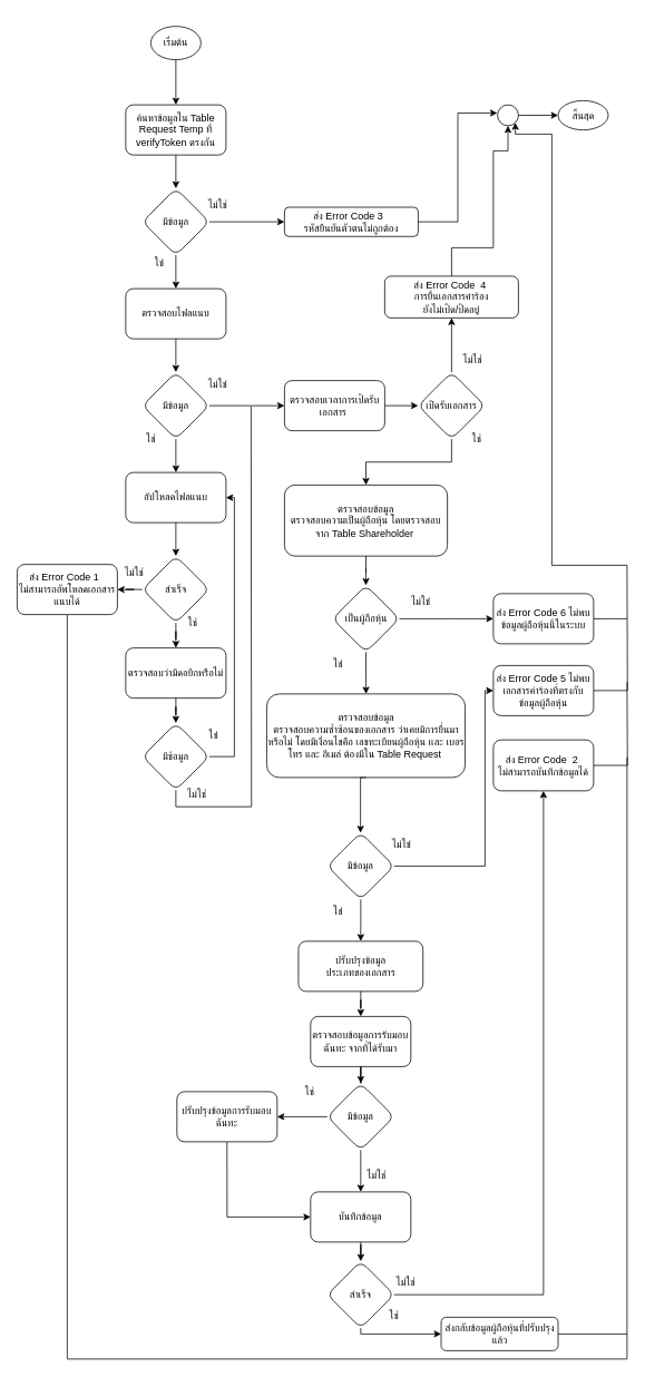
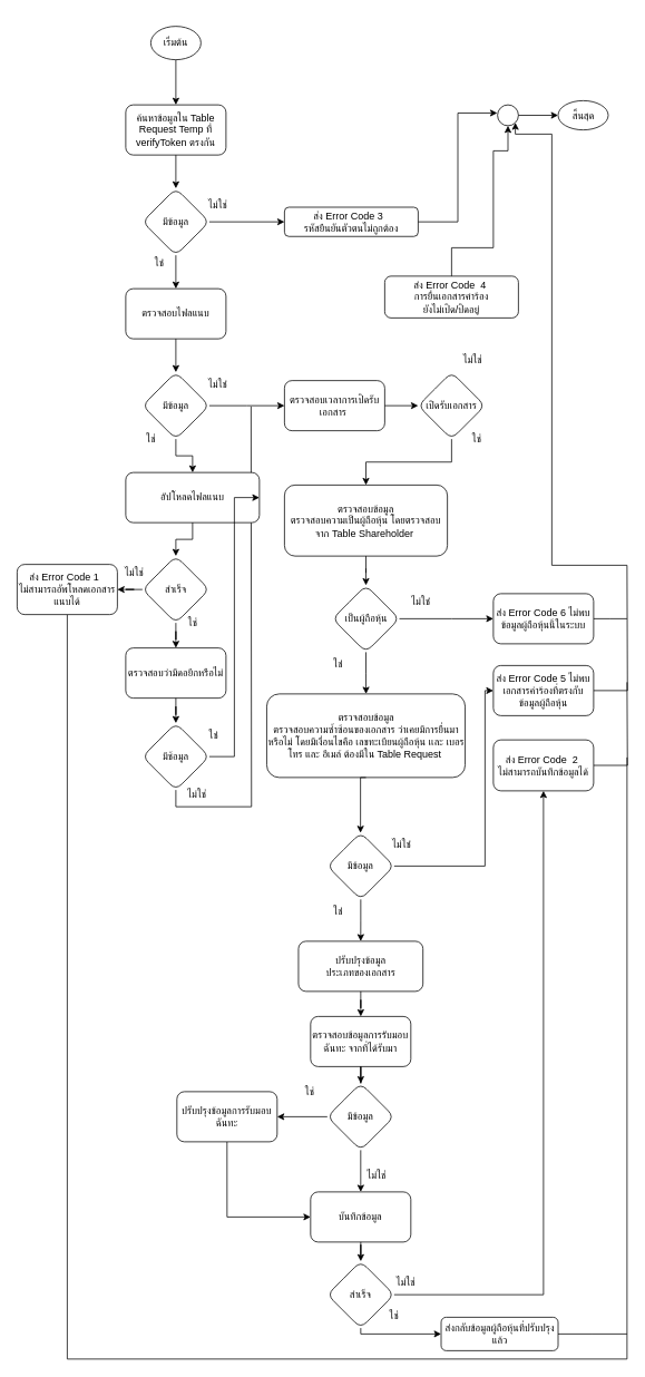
  <mxCell id="0" />
  <mxCell id="1" parent="0" />
  <mxCell id="2" value="" style="group" parent="1" vertex="1" connectable="0"><mxGeometry x="20" y="20" width="730" height="1606" as="geometry" /></mxCell>
  <mxCell id="3" style="edgeStyle=orthogonalEdgeStyle;rounded=0;orthogonalLoop=1;jettySize=auto;html=1;endArrow=classic;endFill=1;" parent="2" source="4" edge="1"><mxGeometry relative="1" as="geometry"><mxPoint x="411.25" y="1106.0" as="targetPoint" /></mxGeometry></mxCell>
  <mxCell id="4" value="มีข้อมูล" style="rhombus;whiteSpace=wrap;html=1;rounded=1;" parent="2" vertex="1"><mxGeometry x="371.25" y="976" width="80" height="80" as="geometry" /></mxCell>
  <mxCell id="5" value="ไม่ใช่" style="text;html=1;align=center;verticalAlign=middle;resizable=0;points=[];autosize=1;strokeColor=none;fillColor=none;" parent="2" vertex="1"><mxGeometry x="435" y="976" width="50" height="30" as="geometry" /></mxCell>
  <mxCell id="6" value="ใช่" style="text;html=1;align=center;verticalAlign=middle;resizable=0;points=[];autosize=1;strokeColor=none;fillColor=none;" parent="2" vertex="1"><mxGeometry x="364" y="1056" width="40" height="30" as="geometry" /></mxCell>
  <mxCell id="7" style="edgeStyle=orthogonalEdgeStyle;rounded=0;orthogonalLoop=1;jettySize=auto;html=1;endArrow=none;endFill=0;" parent="2" source="65" edge="1"><mxGeometry relative="1" as="geometry"><mxPoint x="730" y="656" as="targetPoint" /></mxGeometry></mxCell>
  <mxCell id="8" style="edgeStyle=orthogonalEdgeStyle;rounded=0;orthogonalLoop=1;jettySize=auto;html=1;endArrow=none;endFill=0;" parent="2" source="63" edge="1"><mxGeometry relative="1" as="geometry"><mxPoint x="730" y="720" as="targetPoint" /></mxGeometry></mxCell>
  <mxCell id="9" style="edgeStyle=orthogonalEdgeStyle;rounded=0;orthogonalLoop=1;jettySize=auto;html=1;exitX=0.5;exitY=1;exitDx=0;exitDy=0;endArrow=none;endFill=0;" parent="2" source="35" edge="1"><mxGeometry relative="1" as="geometry"><mxPoint x="280" y="466" as="targetPoint" /></mxGeometry></mxCell>
  <mxCell id="10" value="ปรับปรุงข้อมูล&lt;br&gt;ประเภทของเอกสาร" style="rounded=1;whiteSpace=wrap;html=1;" parent="2" vertex="1"><mxGeometry x="336.75" y="1106" width="149" height="60" as="geometry" /></mxCell>
  <mxCell id="11" value="บันทึกข้อมูล" style="whiteSpace=wrap;html=1;rounded=1;" parent="2" vertex="1"><mxGeometry x="351.25" y="1406" width="120" height="60" as="geometry" /></mxCell>
  <mxCell id="12" value="สำเร็จ" style="rhombus;whiteSpace=wrap;html=1;rounded=1;" parent="2" vertex="1"><mxGeometry x="371.25" y="1489" width="80" height="80" as="geometry" /></mxCell>
  <mxCell id="13" value="" style="edgeStyle=orthogonalEdgeStyle;rounded=0;orthogonalLoop=1;jettySize=auto;html=1;endArrow=classic;endFill=1;" parent="2" source="11" target="12" edge="1"><mxGeometry relative="1" as="geometry" /></mxCell>
  <mxCell id="14" value="ค้นหาข้อมูลใน Table Request Temp ที่ verifyToken ตรงกัน" style="rounded=1;whiteSpace=wrap;html=1;" parent="2" vertex="1"><mxGeometry x="130" y="105" width="120" height="60" as="geometry" /></mxCell>
  <mxCell id="15" value="มีข้อมูล" style="rhombus;whiteSpace=wrap;html=1;rounded=1;" parent="2" vertex="1"><mxGeometry x="150" y="205" width="80" height="80" as="geometry" /></mxCell>
  <mxCell id="16" value="" style="edgeStyle=orthogonalEdgeStyle;rounded=0;orthogonalLoop=1;jettySize=auto;html=1;" parent="2" source="14" target="15" edge="1"><mxGeometry relative="1" as="geometry" /></mxCell>
  <mxCell id="17" value="ส่ง Error Code 3&amp;nbsp;&amp;nbsp;&lt;br&gt;รหัสยืนยันตัวตนไม่ถูกต้อง" style="whiteSpace=wrap;html=1;rounded=1;" parent="2" vertex="1"><mxGeometry x="320" y="227.5" width="160" height="35" as="geometry" /></mxCell>
  <mxCell id="18" value="" style="edgeStyle=orthogonalEdgeStyle;rounded=0;orthogonalLoop=1;jettySize=auto;html=1;" parent="2" source="15" target="17" edge="1"><mxGeometry relative="1" as="geometry" /></mxCell>
  <mxCell id="19" value="ตรวจสอบไฟลแนบ" style="whiteSpace=wrap;html=1;rounded=1;" parent="2" vertex="1"><mxGeometry x="130" y="325" width="120" height="60" as="geometry" /></mxCell>
  <mxCell id="20" value="" style="edgeStyle=orthogonalEdgeStyle;rounded=0;orthogonalLoop=1;jettySize=auto;html=1;" parent="2" source="15" target="19" edge="1"><mxGeometry relative="1" as="geometry" /></mxCell>
  <mxCell id="21" value="ใช่" style="text;html=1;align=center;verticalAlign=middle;resizable=0;points=[];autosize=1;strokeColor=none;fillColor=none;" parent="2" vertex="1"><mxGeometry x="150" y="280" width="40" height="30" as="geometry" /></mxCell>
  <mxCell id="22" value="ไม่ใช่" style="text;html=1;align=center;verticalAlign=middle;resizable=0;points=[];autosize=1;strokeColor=none;fillColor=none;" parent="2" vertex="1"><mxGeometry x="215" y="210" width="50" height="30" as="geometry" /></mxCell>
  <mxCell id="23" style="edgeStyle=orthogonalEdgeStyle;rounded=0;orthogonalLoop=1;jettySize=auto;html=1;entryX=0;entryY=0.5;entryDx=0;entryDy=0;" parent="2" source="24" edge="1"><mxGeometry relative="1" as="geometry"><mxPoint x="320" y="465" as="targetPoint" /></mxGeometry></mxCell>
  <mxCell id="24" value="มีข้อมูล" style="rhombus;whiteSpace=wrap;html=1;rounded=1;" parent="2" vertex="1"><mxGeometry x="150" y="425" width="80" height="80" as="geometry" /></mxCell>
  <mxCell id="25" value="" style="edgeStyle=orthogonalEdgeStyle;rounded=0;orthogonalLoop=1;jettySize=auto;html=1;" parent="2" source="19" target="24" edge="1"><mxGeometry relative="1" as="geometry" /></mxCell>
  <mxCell id="26" value="ไม่ใช่" style="text;html=1;align=center;verticalAlign=middle;resizable=0;points=[];autosize=1;strokeColor=none;fillColor=none;" parent="2" vertex="1"><mxGeometry x="215" y="425" width="50" height="30" as="geometry" /></mxCell>
  <mxCell id="27" value="ใช่" style="text;html=1;align=center;verticalAlign=middle;resizable=0;points=[];autosize=1;strokeColor=none;fillColor=none;" parent="2" vertex="1"><mxGeometry x="140" y="490" width="40" height="30" as="geometry" /></mxCell>
- <mxCell id="28" value="อัปโหลดไฟลแนบ" style="whiteSpace=wrap;html=1;rounded=1;" parent="2" vertex="1"><mxGeometry x="130" y="545" width="120" height="60" as="geometry" /></mxCell>
+ <mxCell id="28" value="อัปโหลดไฟลแนบ" style="whiteSpace=wrap;html=1;rounded=1;" parent="2" vertex="1"><mxGeometry x="130" y="545" width="160" height="60" as="geometry" /></mxCell>
  <mxCell id="29" value="" style="edgeStyle=orthogonalEdgeStyle;rounded=0;orthogonalLoop=1;jettySize=auto;html=1;" parent="2" source="24" target="28" edge="1"><mxGeometry relative="1" as="geometry" /></mxCell>
  <mxCell id="30" value="สำเร็จ" style="rhombus;whiteSpace=wrap;html=1;rounded=1;" parent="2" vertex="1"><mxGeometry x="150" y="645" width="80" height="80" as="geometry" /></mxCell>
  <mxCell id="31" value="" style="edgeStyle=orthogonalEdgeStyle;rounded=0;orthogonalLoop=1;jettySize=auto;html=1;" parent="2" source="28" target="30" edge="1"><mxGeometry relative="1" as="geometry" /></mxCell>
  <mxCell id="32" value="ตรวจสอบว่ามีดอยีกหรือไม่" style="whiteSpace=wrap;html=1;rounded=1;" parent="2" vertex="1"><mxGeometry x="130" y="755" width="120" height="60" as="geometry" /></mxCell>
  <mxCell id="33" value="" style="edgeStyle=orthogonalEdgeStyle;rounded=0;orthogonalLoop=1;jettySize=auto;html=1;" parent="2" source="30" target="32" edge="1"><mxGeometry relative="1" as="geometry" /></mxCell>
  <mxCell id="34" style="edgeStyle=orthogonalEdgeStyle;rounded=0;orthogonalLoop=1;jettySize=auto;html=1;endArrow=classic;endFill=1;entryX=1;entryY=0.5;entryDx=0;entryDy=0;" parent="2" source="35" target="28" edge="1"><mxGeometry relative="1" as="geometry"><mxPoint x="275" y="466" as="targetPoint" /><Array as="points"><mxPoint x="260" y="885" /><mxPoint x="260" y="575" /></Array></mxGeometry></mxCell>
  <mxCell id="35" value="มีช้อมูล" style="rhombus;whiteSpace=wrap;html=1;rounded=1;" parent="2" vertex="1"><mxGeometry x="150" y="845" width="80" height="80" as="geometry" /></mxCell>
  <mxCell id="36" value="" style="edgeStyle=orthogonalEdgeStyle;rounded=0;orthogonalLoop=1;jettySize=auto;html=1;" parent="2" source="32" target="35" edge="1"><mxGeometry relative="1" as="geometry" /></mxCell>
  <mxCell id="37" value="ไม่ใช่" style="text;html=1;align=center;verticalAlign=middle;resizable=0;points=[];autosize=1;strokeColor=none;fillColor=none;" parent="2" vertex="1"><mxGeometry x="190" y="915" width="50" height="30" as="geometry" /></mxCell>
  <mxCell id="38" value="ตรวจสอบเวลาการเปิดรับเอกสาร&amp;nbsp;" style="rounded=1;whiteSpace=wrap;html=1;" parent="2" vertex="1"><mxGeometry x="320" y="435" width="120" height="60" as="geometry" /></mxCell>
  <mxCell id="39" value="เปิดรับเอกสาร" style="rhombus;whiteSpace=wrap;html=1;rounded=1;" parent="2" vertex="1"><mxGeometry x="480" y="425" width="80" height="80" as="geometry" /></mxCell>
  <mxCell id="40" value="" style="edgeStyle=orthogonalEdgeStyle;rounded=0;orthogonalLoop=1;jettySize=auto;html=1;" parent="2" source="38" target="39" edge="1"><mxGeometry relative="1" as="geometry" /></mxCell>
  <mxCell id="41" style="edgeStyle=orthogonalEdgeStyle;rounded=0;orthogonalLoop=1;jettySize=auto;html=1;endArrow=none;endFill=0;" parent="2" source="42" edge="1"><mxGeometry relative="1" as="geometry"><mxPoint x="730" y="886" as="targetPoint" /><Array as="points"><mxPoint x="60" y="1606" /><mxPoint x="730" y="1606" /></Array></mxGeometry></mxCell>
  <mxCell id="42" value="ส่ง Error Code 1&amp;nbsp;&amp;nbsp;&lt;br&gt;ไม่สามารถอัพโหลดเอกสารแนบได้" style="rounded=1;whiteSpace=wrap;html=1;" parent="2" vertex="1"><mxGeometry y="655" width="120" height="60" as="geometry" /></mxCell>
  <mxCell id="43" style="edgeStyle=orthogonalEdgeStyle;rounded=0;orthogonalLoop=1;jettySize=auto;html=1;" parent="2" source="30" target="42" edge="1"><mxGeometry relative="1" as="geometry"><mxPoint x="280" y="685" as="targetPoint" /></mxGeometry></mxCell>
  <mxCell id="44" value="ใช่" style="text;html=1;align=center;verticalAlign=middle;resizable=0;points=[];autosize=1;strokeColor=none;fillColor=none;" parent="2" vertex="1"><mxGeometry x="215" y="845" width="40" height="30" as="geometry" /></mxCell>
  <mxCell id="45" value="" style="ellipse;whiteSpace=wrap;html=1;aspect=fixed;" parent="2" vertex="1"><mxGeometry x="575" y="105" width="25" height="25" as="geometry" /></mxCell>
  <mxCell id="46" style="edgeStyle=orthogonalEdgeStyle;rounded=0;orthogonalLoop=1;jettySize=auto;html=1;endArrow=classic;endFill=1;entryX=-0.013;entryY=0.391;entryDx=0;entryDy=0;entryPerimeter=0;" parent="2" source="17" target="45" edge="1"><mxGeometry relative="1" as="geometry"><mxPoint x="530" y="15" as="targetPoint" /></mxGeometry></mxCell>
  <mxCell id="47" style="edgeStyle=orthogonalEdgeStyle;rounded=0;orthogonalLoop=1;jettySize=auto;html=1;entryX=0.5;entryY=1;entryDx=0;entryDy=0;endArrow=classic;endFill=1;" parent="2" source="48" target="45" edge="1"><mxGeometry relative="1" as="geometry"><Array as="points"><mxPoint x="520" y="276" /><mxPoint x="570" y="276" /><mxPoint x="570" y="160" /><mxPoint x="588" y="160" /></Array></mxGeometry></mxCell>
  <mxCell id="48" value="ส่ง Error Code&amp;nbsp; 4&amp;nbsp;&lt;br&gt;การยื่นเอกสารคำร้อง&lt;br&gt;ยังไม่เปิด/ปิดอยู่" style="whiteSpace=wrap;html=1;rounded=1;" parent="2" vertex="1"><mxGeometry x="440" y="310" width="160" height="50" as="geometry" /></mxCell>
- <mxCell id="49" style="edgeStyle=orthogonalEdgeStyle;rounded=0;orthogonalLoop=1;jettySize=auto;html=1;entryX=0.5;entryY=1;entryDx=0;entryDy=0;" parent="2" source="39" target="48" edge="1"><mxGeometry relative="1" as="geometry"><mxPoint x="520" y="385" as="targetPoint" /></mxGeometry></mxCell>
  <mxCell id="50" value="ไม่ใช่" style="text;html=1;align=center;verticalAlign=middle;resizable=0;points=[];autosize=1;strokeColor=none;fillColor=none;" parent="2" vertex="1"><mxGeometry x="520" y="395" width="50" height="30" as="geometry" /></mxCell>
  <mxCell id="51" value="ใช่" style="text;html=1;align=center;verticalAlign=middle;resizable=0;points=[];autosize=1;strokeColor=none;fillColor=none;" parent="2" vertex="1"><mxGeometry x="530" y="490" width="40" height="30" as="geometry" /></mxCell>
  <mxCell id="52" value="สิ้นสุด" style="ellipse;whiteSpace=wrap;html=1;" parent="2" vertex="1"><mxGeometry x="647.5" y="100" width="60" height="35" as="geometry" /></mxCell>
  <mxCell id="53" value="" style="edgeStyle=orthogonalEdgeStyle;rounded=0;orthogonalLoop=1;jettySize=auto;html=1;endArrow=classic;endFill=1;" parent="2" source="45" target="52" edge="1"><mxGeometry relative="1" as="geometry" /></mxCell>
  <mxCell id="54" value="ใช่" style="text;html=1;align=center;verticalAlign=middle;resizable=0;points=[];autosize=1;strokeColor=none;fillColor=none;" parent="2" vertex="1"><mxGeometry x="190" y="710" width="40" height="30" as="geometry" /></mxCell>
  <mxCell id="55" value="ไม่ใช่" style="text;html=1;align=center;verticalAlign=middle;resizable=0;points=[];autosize=1;strokeColor=none;fillColor=none;" parent="2" vertex="1"><mxGeometry x="115" y="650" width="50" height="30" as="geometry" /></mxCell>
  <mxCell id="56" value="ตรวจสอบข้อมูล&lt;br&gt;ตรวจสอบความเป็นผู้ถือหุ้น โดยตรวจสอบจาก Table Shareholder&amp;nbsp;" style="whiteSpace=wrap;html=1;rounded=1;" parent="2" vertex="1"><mxGeometry x="320" y="560" width="195" height="85" as="geometry" /></mxCell>
  <mxCell id="57" value="เป็นผู้ถือหุ้น" style="rhombus;whiteSpace=wrap;html=1;rounded=1;" parent="2" vertex="1"><mxGeometry x="377.5" y="680" width="80" height="80" as="geometry" /></mxCell>
  <mxCell id="58" style="edgeStyle=orthogonalEdgeStyle;rounded=0;orthogonalLoop=1;jettySize=auto;html=1;entryX=0.5;entryY=0;entryDx=0;entryDy=0;" parent="2" source="39" target="56" edge="1"><mxGeometry relative="1" as="geometry"><mxPoint x="410" y="556" as="targetPoint" /></mxGeometry></mxCell>
  <mxCell id="59" value="" style="edgeStyle=orthogonalEdgeStyle;rounded=0;orthogonalLoop=1;jettySize=auto;html=1;" parent="2" source="56" target="57" edge="1"><mxGeometry relative="1" as="geometry" /></mxCell>
  <mxCell id="60" value="ใช่" style="text;html=1;align=center;verticalAlign=middle;resizable=0;points=[];autosize=1;strokeColor=none;fillColor=none;" parent="2" vertex="1"><mxGeometry x="364" y="760" width="40" height="30" as="geometry" /></mxCell>
  <mxCell id="61" value="ไม่ใช่" style="text;html=1;align=center;verticalAlign=middle;resizable=0;points=[];autosize=1;strokeColor=none;fillColor=none;" parent="2" vertex="1"><mxGeometry x="457.5" y="685" width="50" height="30" as="geometry" /></mxCell>
  <mxCell id="62" value="ตรวจสอบข้อมูล&lt;br&gt;ตรวจสอบความซ้ำซ้อนของเอกสาร ว่าเคยมีการยื่นมาหรือไม่ โดยมีเงื่อนไขคือ เลขทะเบียนผู้ถือหุ้น เเละ เบอรโทร และ อีเมล์ ต้องมีใน Table Request&amp;nbsp;" style="whiteSpace=wrap;html=1;rounded=1;" parent="2" vertex="1"><mxGeometry x="298.75" y="810" width="237.5" height="100" as="geometry" /></mxCell>
  <mxCell id="63" value="ส่ง Error Code 6 ไม่พบข้อมูลผู้ถือหุ้นนี้ในระบบ" style="whiteSpace=wrap;html=1;rounded=1;" parent="2" vertex="1"><mxGeometry x="570" y="690" width="120" height="60" as="geometry" /></mxCell>
  <mxCell id="64" style="edgeStyle=orthogonalEdgeStyle;rounded=0;orthogonalLoop=1;jettySize=auto;html=1;entryX=0;entryY=0.5;entryDx=0;entryDy=0;exitX=1;exitY=0.5;exitDx=0;exitDy=0;" parent="2" source="57" target="63" edge="1"><mxGeometry relative="1" as="geometry"><Array as="points"><mxPoint x="520" y="720" /><mxPoint x="520" y="720" /></Array></mxGeometry></mxCell>
  <mxCell id="65" value="ส่ง Error Code 5 ไม่พบเอกสารคำร้องที่ตรงกับข้อมูลผู้ถือหุ้น" style="whiteSpace=wrap;html=1;rounded=1;" parent="2" vertex="1"><mxGeometry x="570" y="776" width="120" height="60" as="geometry" /></mxCell>
  <mxCell id="66" style="edgeStyle=orthogonalEdgeStyle;rounded=0;orthogonalLoop=1;jettySize=auto;html=1;endArrow=classic;endFill=1;entryX=1;entryY=1;entryDx=0;entryDy=0;" parent="2" target="45" edge="1"><mxGeometry relative="1" as="geometry"><mxPoint x="710" y="166" as="targetPoint" /><mxPoint x="730" y="656" as="sourcePoint" /><Array as="points"><mxPoint x="640" y="656" /><mxPoint x="640" y="140" /><mxPoint x="596" y="140" /></Array></mxGeometry></mxCell>
  <mxCell id="67" style="edgeStyle=orthogonalEdgeStyle;rounded=0;orthogonalLoop=1;jettySize=auto;html=1;endArrow=none;endFill=0;" parent="2" source="68" edge="1"><mxGeometry relative="1" as="geometry"><mxPoint x="730" y="796" as="targetPoint" /></mxGeometry></mxCell>
  <mxCell id="68" value="ส่ง Error Code&amp;nbsp; 2&amp;nbsp;&lt;br&gt;ไม่สามารถบันทึกข้อมูลได้" style="rounded=1;whiteSpace=wrap;html=1;" parent="2" vertex="1"><mxGeometry x="570" y="865" width="120" height="61" as="geometry" /></mxCell>
  <mxCell id="69" value="ไม่ใช่" style="text;html=1;align=center;verticalAlign=middle;resizable=0;points=[];autosize=1;strokeColor=none;fillColor=none;" parent="2" vertex="1"><mxGeometry x="440" y="1499" width="50" height="30" as="geometry" /></mxCell>
  <mxCell id="70" value="ใช่" style="text;html=1;align=center;verticalAlign=middle;resizable=0;points=[];autosize=1;strokeColor=none;fillColor=none;" parent="2" vertex="1"><mxGeometry x="431.25" y="1539" width="40" height="30" as="geometry" /></mxCell>
  <mxCell id="71" value="ตรวจสอบข้อมูลการรับมอบฉันทะ จากที่ได้รับมา" style="whiteSpace=wrap;html=1;rounded=1;" parent="2" vertex="1"><mxGeometry x="351.25" y="1196" width="120" height="60" as="geometry" /></mxCell>
  <mxCell id="72" value="" style="edgeStyle=orthogonalEdgeStyle;rounded=0;orthogonalLoop=1;jettySize=auto;html=1;exitX=0.5;exitY=1;exitDx=0;exitDy=0;" parent="2" source="62" target="4" edge="1"><mxGeometry relative="1" as="geometry"><mxPoint x="411" y="956" as="sourcePoint" /><Array as="points"><mxPoint x="411" y="910" /></Array></mxGeometry></mxCell>
  <mxCell id="73" style="edgeStyle=orthogonalEdgeStyle;rounded=0;orthogonalLoop=1;jettySize=auto;html=1;entryX=0.5;entryY=0;entryDx=0;entryDy=0;endArrow=classic;endFill=1;" parent="2" source="74" target="11" edge="1"><mxGeometry relative="1" as="geometry" /></mxCell>
  <mxCell id="74" value="มีข้อมูล" style="rhombus;whiteSpace=wrap;html=1;rounded=1;" parent="2" vertex="1"><mxGeometry x="371.25" y="1276" width="80" height="80" as="geometry" /></mxCell>
  <mxCell id="75" value="" style="edgeStyle=orthogonalEdgeStyle;rounded=0;orthogonalLoop=1;jettySize=auto;html=1;endArrow=classic;endFill=1;" parent="2" source="57" target="62" edge="1"><mxGeometry relative="1" as="geometry" /></mxCell>
  <mxCell id="76" style="edgeStyle=orthogonalEdgeStyle;rounded=0;orthogonalLoop=1;jettySize=auto;html=1;entryX=0;entryY=0.5;entryDx=0;entryDy=0;endArrow=classic;endFill=1;exitX=0.5;exitY=1;exitDx=0;exitDy=0;" parent="2" source="77" target="11" edge="1"><mxGeometry relative="1" as="geometry" /></mxCell>
  <mxCell id="77" value="ปรับปรุงข้อมูลการรับมอบฉันทะ" style="whiteSpace=wrap;html=1;rounded=1;" parent="2" vertex="1"><mxGeometry x="191.25" y="1286" width="120" height="60" as="geometry" /></mxCell>
  <mxCell id="78" value="ใช่" style="text;html=1;align=center;verticalAlign=middle;resizable=0;points=[];autosize=1;strokeColor=none;fillColor=none;" parent="2" vertex="1"><mxGeometry x="330" y="1271" width="40" height="30" as="geometry" /></mxCell>
  <mxCell id="79" value="ไม่ใช่" style="text;html=1;align=center;verticalAlign=middle;resizable=0;points=[];autosize=1;strokeColor=none;fillColor=none;" parent="2" vertex="1"><mxGeometry x="405" y="1371" width="50" height="30" as="geometry" /></mxCell>
  <mxCell id="80" style="edgeStyle=orthogonalEdgeStyle;rounded=0;orthogonalLoop=1;jettySize=auto;html=1;endArrow=none;endFill=0;" parent="2" source="81" edge="1"><mxGeometry relative="1" as="geometry"><mxPoint x="730" y="1576" as="targetPoint" /></mxGeometry></mxCell>
  <mxCell id="81" value="ส่งกลับข้อมูลผู้ถือหุ้นที่ปรับปรุงแล้ว" style="rounded=1;whiteSpace=wrap;html=1;" parent="2" vertex="1"><mxGeometry x="507.5" y="1556" width="140" height="40" as="geometry" /></mxCell>
  <mxCell id="82" value="" style="edgeStyle=orthogonalEdgeStyle;rounded=0;orthogonalLoop=1;jettySize=auto;html=1;entryX=0;entryY=0.5;entryDx=0;entryDy=0;" parent="2" source="4" target="65" edge="1"><mxGeometry relative="1" as="geometry"><Array as="points"><mxPoint x="560" y="1016" /><mxPoint x="560" y="806" /></Array></mxGeometry></mxCell>
  <mxCell id="83" style="edgeStyle=orthogonalEdgeStyle;rounded=0;orthogonalLoop=1;jettySize=auto;html=1;entryX=0.5;entryY=1;entryDx=0;entryDy=0;endArrow=classic;endFill=1;" parent="2" source="12" target="68" edge="1"><mxGeometry relative="1" as="geometry" /></mxCell>
  <mxCell id="84" value="" style="edgeStyle=orthogonalEdgeStyle;rounded=0;orthogonalLoop=1;jettySize=auto;html=1;endArrow=classic;endFill=1;" parent="2" source="10" target="71" edge="1"><mxGeometry relative="1" as="geometry" /></mxCell>
  <mxCell id="85" value="" style="edgeStyle=orthogonalEdgeStyle;rounded=0;orthogonalLoop=1;jettySize=auto;html=1;endArrow=classic;endFill=1;" parent="2" source="71" target="74" edge="1"><mxGeometry relative="1" as="geometry" /></mxCell>
  <mxCell id="86" value="" style="edgeStyle=orthogonalEdgeStyle;rounded=0;orthogonalLoop=1;jettySize=auto;html=1;endArrow=classic;endFill=1;" parent="2" source="74" target="77" edge="1"><mxGeometry relative="1" as="geometry" /></mxCell>
  <mxCell id="87" style="edgeStyle=orthogonalEdgeStyle;rounded=0;orthogonalLoop=1;jettySize=auto;html=1;entryX=0;entryY=0.5;entryDx=0;entryDy=0;endArrow=classic;endFill=1;" parent="2" source="12" target="81" edge="1"><mxGeometry relative="1" as="geometry"><Array as="points"><mxPoint x="411" y="1576" /></Array></mxGeometry></mxCell>
  <mxCell id="88" value="" style="edgeStyle=orthogonalEdgeStyle;rounded=0;orthogonalLoop=1;jettySize=auto;html=1;" parent="2" source="89" target="14" edge="1"><mxGeometry relative="1" as="geometry" /></mxCell>
  <mxCell id="89" value="เริ่มต้น" style="ellipse;whiteSpace=wrap;html=1;" parent="2" vertex="1"><mxGeometry x="160" y="11" width="60" height="40" as="geometry" /></mxCell>
